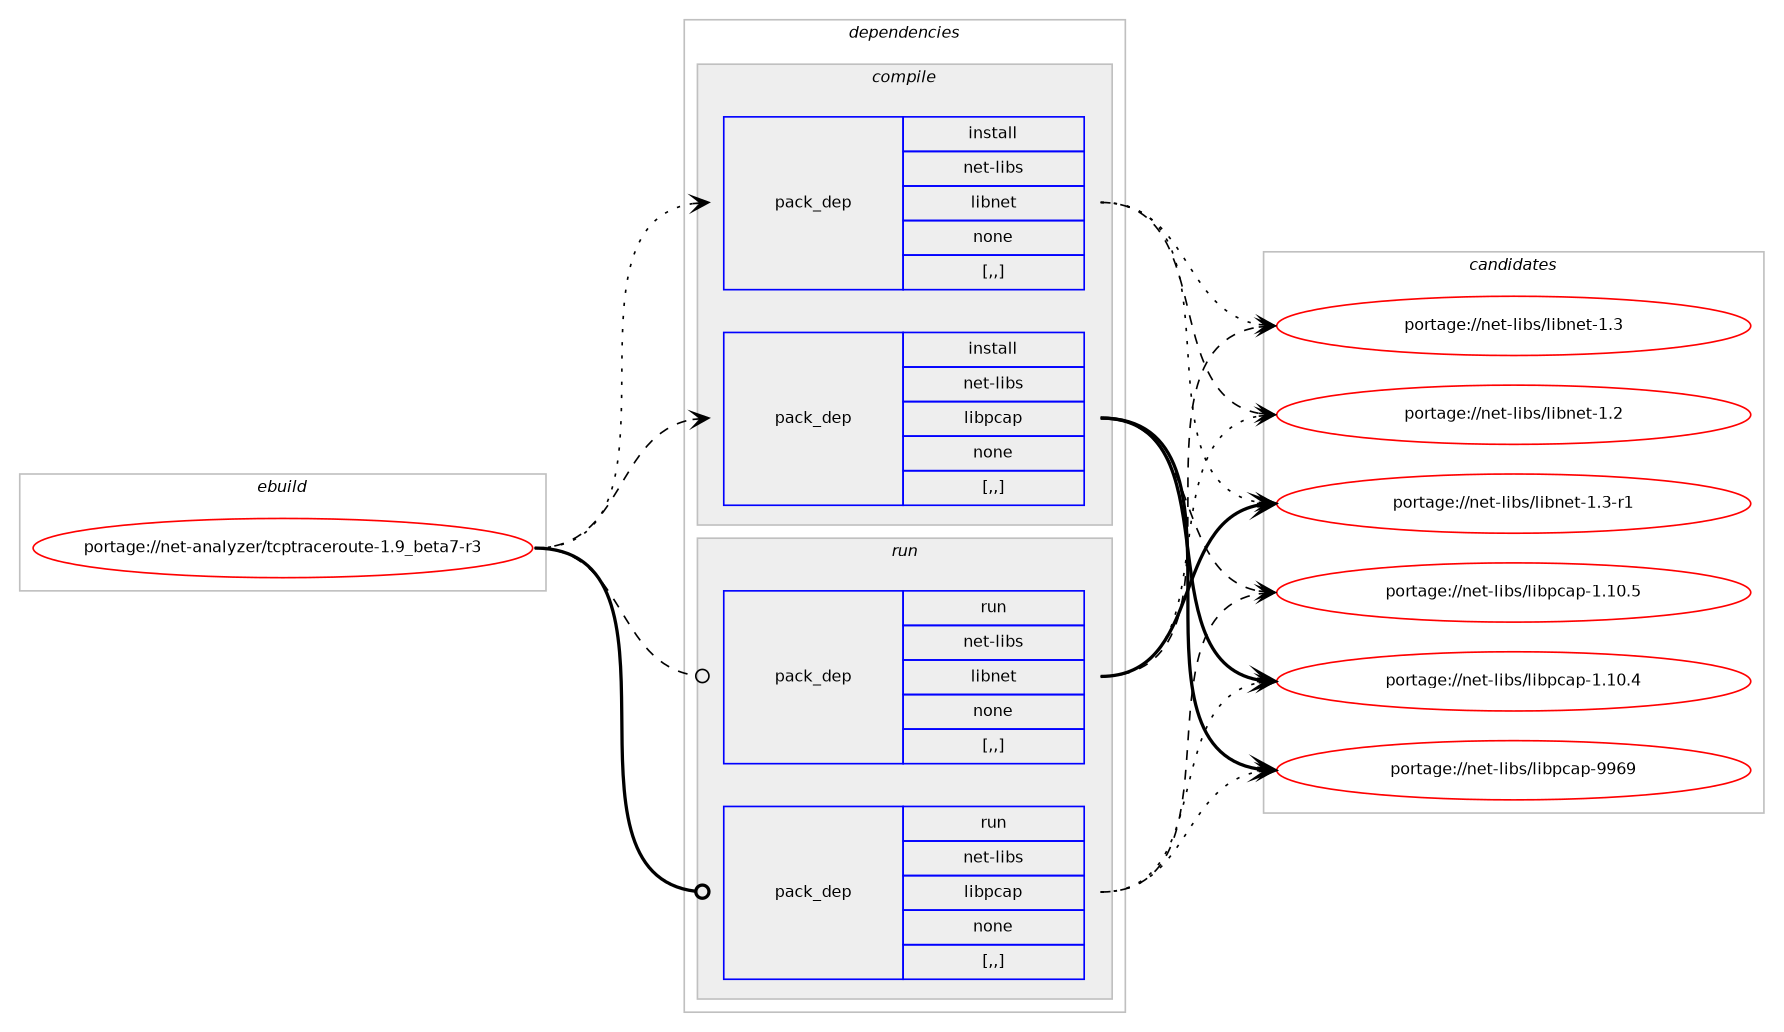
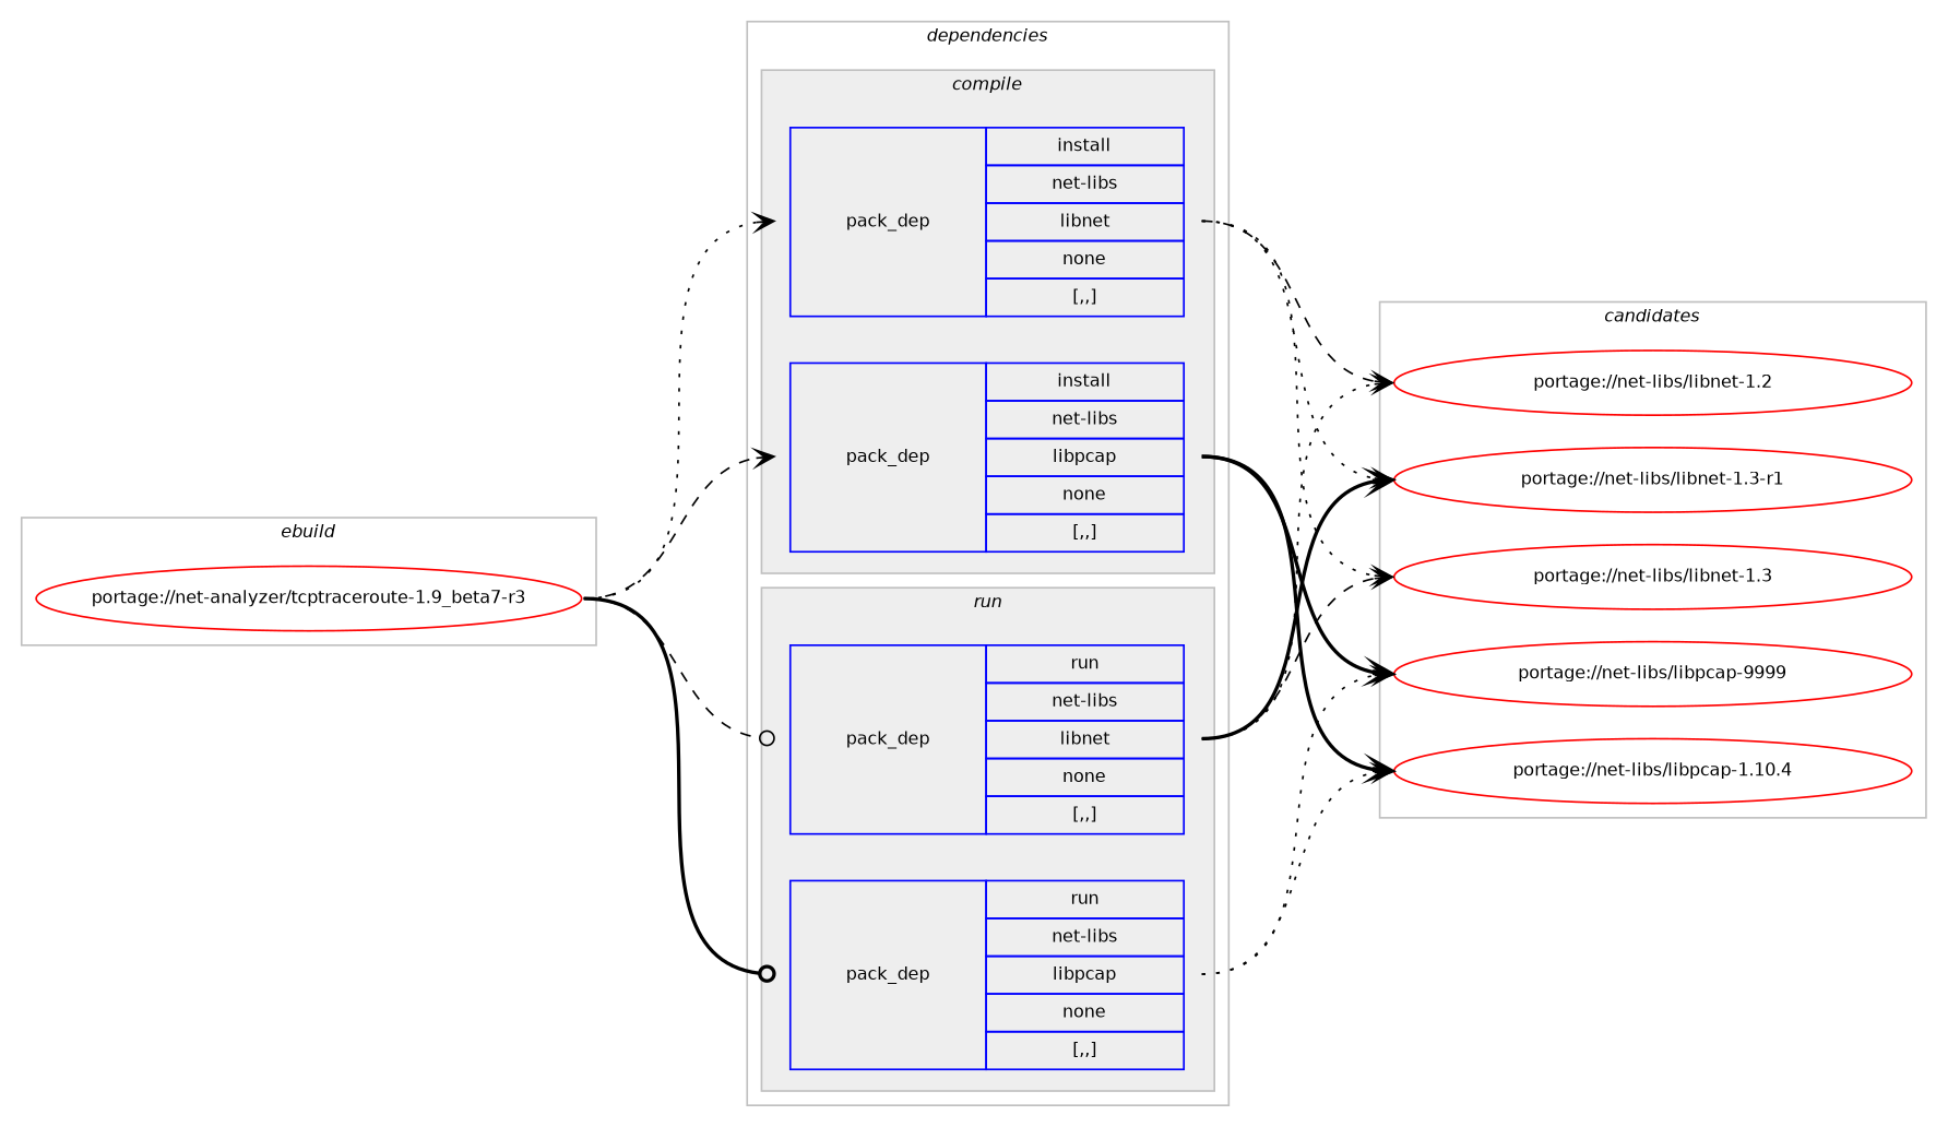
  digraph {
    compound=true
    concentrate=true
    fontname=Helvetica
    fontsize=10
    newrank=true
    rankdir=LR
    ranksep=1.5
    node [color=red fontname=Helvetica fontsize=10]
    edge [arrowhead=vee headport=w style=dotted tailport=e weight=100]
    n1 [label="portage://net-analyzer/tcptraceroute-1.9_beta7-r3" width=4]
    n2 [color=blue label=<<TABLE BORDER="0" CELLBORDER="1" CELLSPACING="0" CELLPADDING="4" WIDTH="220"><TR><TD ROWSPAN="6" CELLPADDING="30">pack_dep</TD></TR><TR><TD WIDTH="110">install</TD></TR><TR><TD>net-libs</TD></TR><TR><TD>libnet</TD></TR><TR><TD>none</TD></TR><TR><TD>[,,]</TD></TR></TABLE>> shape=none]
    n3 [color=blue label=<<TABLE BORDER="0" CELLBORDER="1" CELLSPACING="0" CELLPADDING="4" WIDTH="220"><TR><TD ROWSPAN="6" CELLPADDING="30">pack_dep</TD></TR><TR><TD WIDTH="110">install</TD></TR><TR><TD>net-libs</TD></TR><TR><TD>libpcap</TD></TR><TR><TD>none</TD></TR><TR><TD>[,,]</TD></TR></TABLE>> shape=none]
    n4 [color=blue label=<<TABLE BORDER="0" CELLBORDER="1" CELLSPACING="0" CELLPADDING="4" WIDTH="220"><TR><TD ROWSPAN="6" CELLPADDING="30">pack_dep</TD></TR><TR><TD WIDTH="110">run</TD></TR><TR><TD>net-libs</TD></TR><TR><TD>libnet</TD></TR><TR><TD>none</TD></TR><TR><TD>[,,]</TD></TR></TABLE>> shape=none]
    n5 [color=blue label=<<TABLE BORDER="0" CELLBORDER="1" CELLSPACING="0" CELLPADDING="4" WIDTH="220"><TR><TD ROWSPAN="6" CELLPADDING="30">pack_dep</TD></TR><TR><TD WIDTH="110">run</TD></TR><TR><TD>net-libs</TD></TR><TR><TD>libpcap</TD></TR><TR><TD>none</TD></TR><TR><TD>[,,]</TD></TR></TABLE>> shape=none]
    n6 [label="portage://net-libs/libnet-1.3-r1" width=4]
    n7 [label="portage://net-libs/libnet-1.3" width=4]
    n8 [label="portage://net-libs/libnet-1.2" width=4]
-   n9 [label="portage://net-libs/libpcap-9969" width=4]
-   n10 [label="portage://net-libs/libpcap-1.10.5" width=4]
+   n9 [label="portage://net-libs/libpcap-9999" width=4]
    n11 [label="portage://net-libs/libpcap-1.10.4" width=4]
    subgraph cluster_1 {
      color=gray
      label=<<i>ebuild</i>>
      n1
    }
    subgraph cluster_2 {
      color=gray
      label=<<i>dependencies</i>>
      subgraph cluster_3 {
        color=gray
        fillcolor="#eeeeee"
        label=<<i>compile</i>>
        style=filled
        subgraph sub_4 {
          color=gray
          fillcolor="#eeeeee"
          label=<<i>compile</i>>
          style=filled
          n2
        }
        subgraph sub_5 {
          color=gray
          fillcolor="#eeeeee"
          label=<<i>compile</i>>
          style=filled
          n3
        }
      }
      subgraph cluster_6 {
        color=gray
        fillcolor="#eeeeee"
        label=<<i>compile and run</i>>
        style=filled
      }
      subgraph cluster_7 {
        color=gray
        fillcolor="#eeeeee"
        label=<<i>run</i>>
        style=filled
        subgraph sub_8 {
          color=gray
          fillcolor="#eeeeee"
          label=<<i>run</i>>
          style=filled
          n4
        }
        subgraph sub_9 {
          color=gray
          fillcolor="#eeeeee"
          label=<<i>run</i>>
          style=filled
          n5
        }
      }
    }
    subgraph cluster_10 {
      color=gray
      label=<<i>candidates</i>>
      rank=same
      subgraph sub_11 {
        color=black
        label=<<i>candidates</i>>
        nodesep=1
        rank=same
        n6
        n7
        n8
      }
      subgraph sub_12 {
        color=black
        label=<<i>candidates</i>>
        nodesep=1
        rank=same
        n9
-       n10
        n11
      }
      subgraph sub_13 {
        color=black
        label=<<i>candidates</i>>
        nodesep=1
        rank=same
        n6
        n7
        n8
      }
      subgraph sub_14 {
        color=black
        label=<<i>candidates</i>>
        nodesep=1
        rank=same
        n9
-       n10
        n11
      }
    }
    n1 -> n2 [weight=20]
    n1 -> n3 [style=dashed weight=20]
    n1 -> n4 [arrowhead=odot style=dashed weight=20]
    n1 -> n5 [arrowhead=odot style=bold weight=20]
    n2 -> n6
    n2 -> n7
    n2 -> n8 [style=dashed]
    n3 -> n9 [style=bold]
-   n3 -> n10 [style=dashed]
    n3 -> n11 [style=bold]
    n4 -> n6 [style=bold]
    n4 -> n7 [style=dashed]
    n4 -> n8
    n5 -> n9
-   n5 -> n10 [style=dashed]
    n5 -> n11
  }
